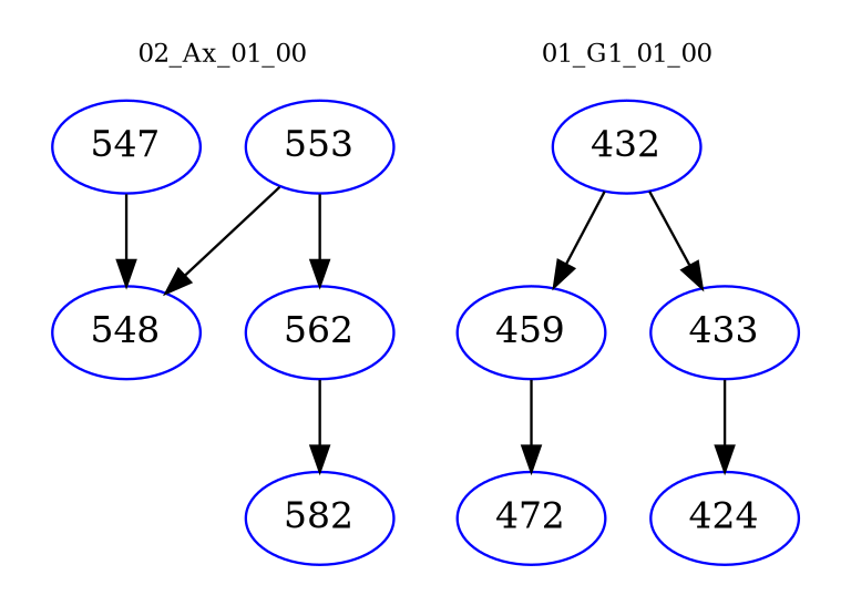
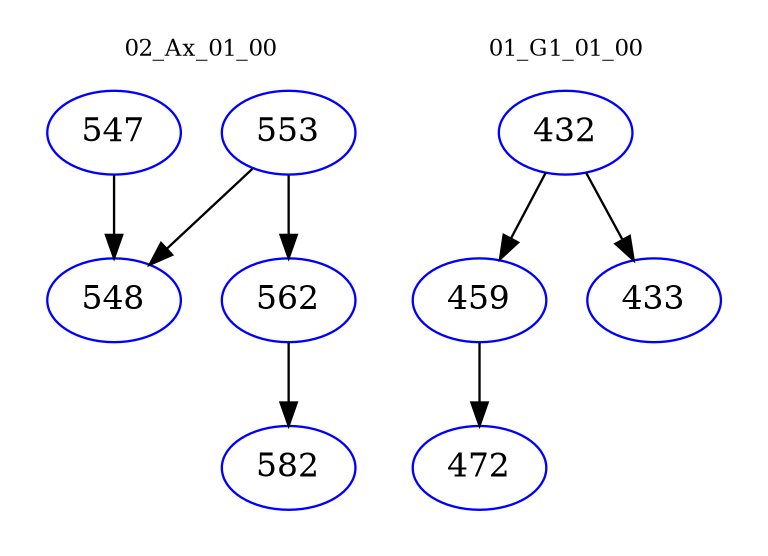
  digraph {
    node [color=blue]
    edge [color=black]
    n1 [label=553]
    n2 [label=548]
    n3 [label=562]
    n4 [label=547]
    n5 [label=582]
    n6 [label=432]
    n7 [label=459]
    n8 [label=433]
    n9 [label=472]
-   n10 [label=424]
    subgraph cluster_1 {
      color=white
      fontsize=10
      label="02_Ax_01_00"
      n1
      n2
      n3
      n4
      n5
    }
    subgraph cluster_2 {
      color=white
      fontsize=10
      label="01_G1_01_00"
      n6
      n7
      n8
      n9
-     n10
    }
    n1 -> n2
    n1 -> n3
    n3 -> n5
    n4 -> n2
    n6 -> n7
    n6 -> n8
    n7 -> n9
-   n8 -> n10
  }
